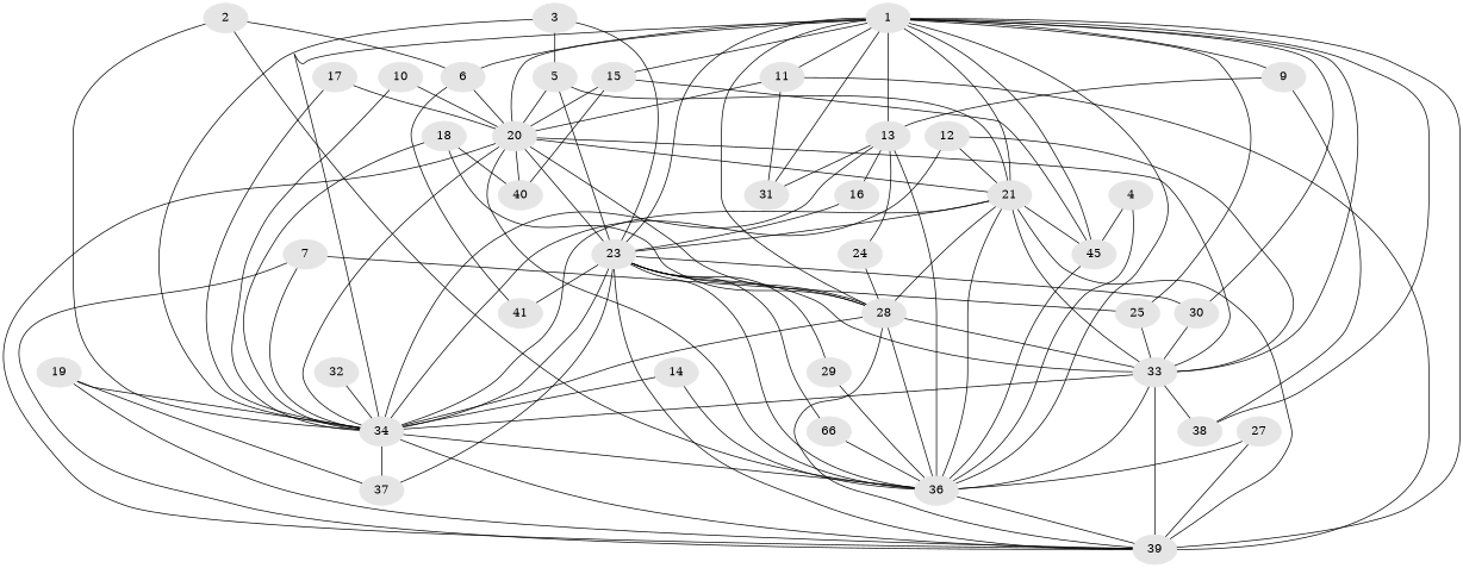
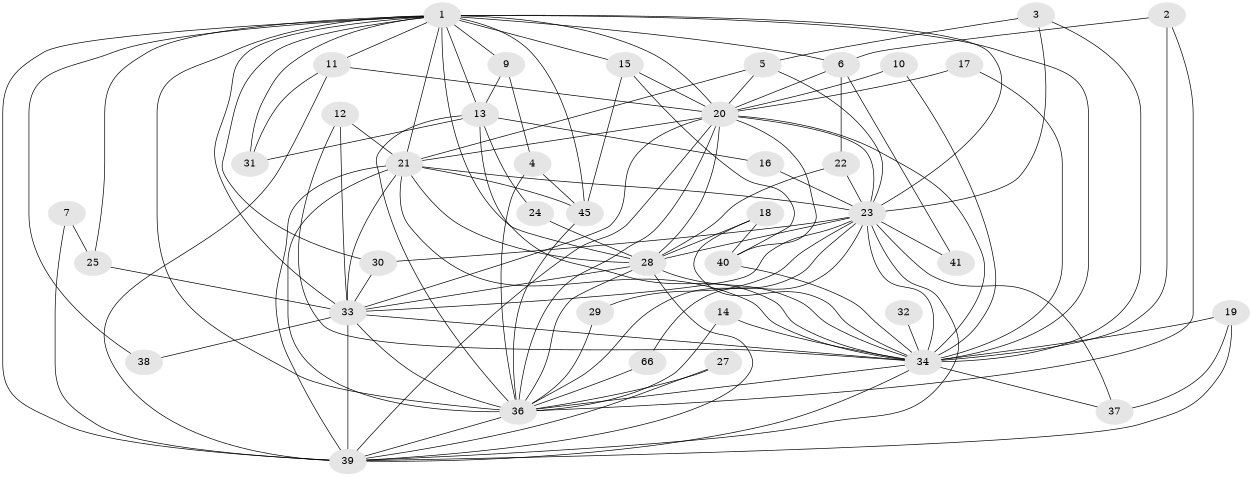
  graph {
    node [color=gray90 style=filled]
    edge [weight=1.0]
    1
    6
    9
    11
    13
    15
    20
    21
    23
    25
    28
    30
    31
    33
    34
    n16 [label=45]
    36
    38
    39
+   22
    41
    16
    24
    40
    37
    n26 [label=66]
    29
    2
    3
    5
    4
    7
    10
    12
    14
    17
    18
    19
    27
    32
    1 -- 6
    1 -- 9
    1 -- 11
    1 -- 13
    1 -- 15
    1 -- 20 [weight=3.0]
    1 -- 21 [weight=2.0]
    1 -- 23 [weight=3.0]
    1 -- 25
    1 -- 28 [weight=3.0]
    1 -- 30
    1 -- 31
    1 -- 33 [weight=2.0]
    1 -- 34 [weight=4.0]
    1 -- n16 [weight=2.0]
    1 -- 36 [weight=3.0]
    1 -- 38
    1 -- 39 [weight=4.0]
    6 -- 20
+   6 -- 22
    6 -- 41
    9 -- 13
-   9 -- 38
+   9 -- 4
    11 -- 20
    11 -- 31
    11 -- 39
    13 -- 31
    13 -- 34
    13 -- 36 [weight=2.0]
    13 -- 16
    13 -- 24
    15 -- 20
    15 -- n16
    15 -- 40
    20 -- 21
    20 -- 23 [weight=2.0]
    20 -- 28 [weight=2.0]
    20 -- 33
    20 -- 34
    20 -- 36
    20 -- 39 [weight=2.0]
    20 -- 40
    21 -- 23 [weight=2.0]
    21 -- 28
    21 -- 33
    21 -- 34
    21 -- n16
    21 -- 36
    21 -- 39 [weight=2.0]
    23 -- 28
    23 -- 30
    23 -- 33 [weight=2.0]
    23 -- 34
    23 -- 36
    23 -- 39
    23 -- 41 [weight=2.0]
    23 -- 37
    23 -- n26
    23 -- 29
    25 -- 33
    28 -- 33
    28 -- 34
    28 -- 36 [weight=2.0]
    28 -- 39
    30 -- 33
    33 -- 34
    33 -- 36
    33 -- 38
    33 -- 39 [weight=2.0]
    34 -- 36
    34 -- 39 [weight=2.0]
    34 -- 37
    n16 -- 36
    36 -- 39
+   22 -- 23
+   22 -- 28
    16 -- 23
    24 -- 28
    n26 -- 36
    29 -- 36
    2 -- 6
    2 -- 34
    2 -- 36
    3 -- 23
    3 -- 34
    3 -- 5
    5 -- 20
    5 -- 21
    5 -- 23
    4 -- n16
    4 -- 36
    7 -- 25
-   7 -- 34
+   40 -- 34
    7 -- 39
    10 -- 20
    10 -- 34
    12 -- 21
    12 -- 33
    12 -- 34
    14 -- 34
    14 -- 36
    17 -- 20
    17 -- 34
    18 -- 28
    18 -- 34
    18 -- 40
    19 -- 34
    19 -- 39
    19 -- 37
    27 -- 36
    27 -- 39
    32 -- 34
  }
